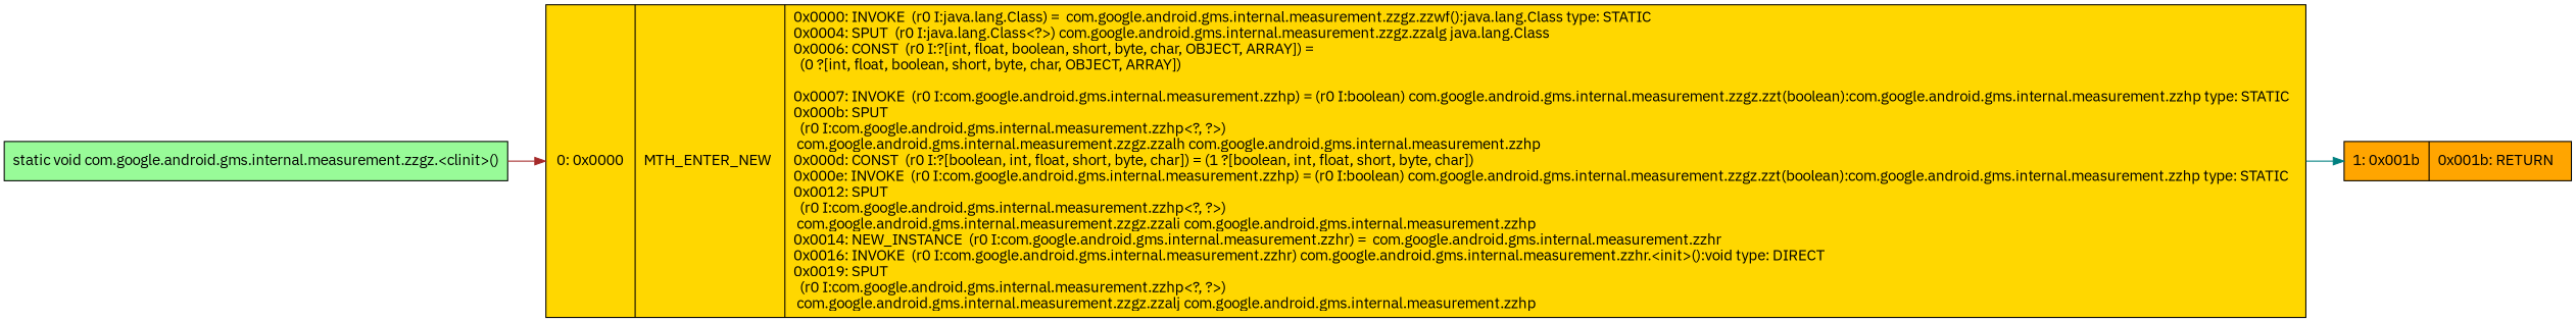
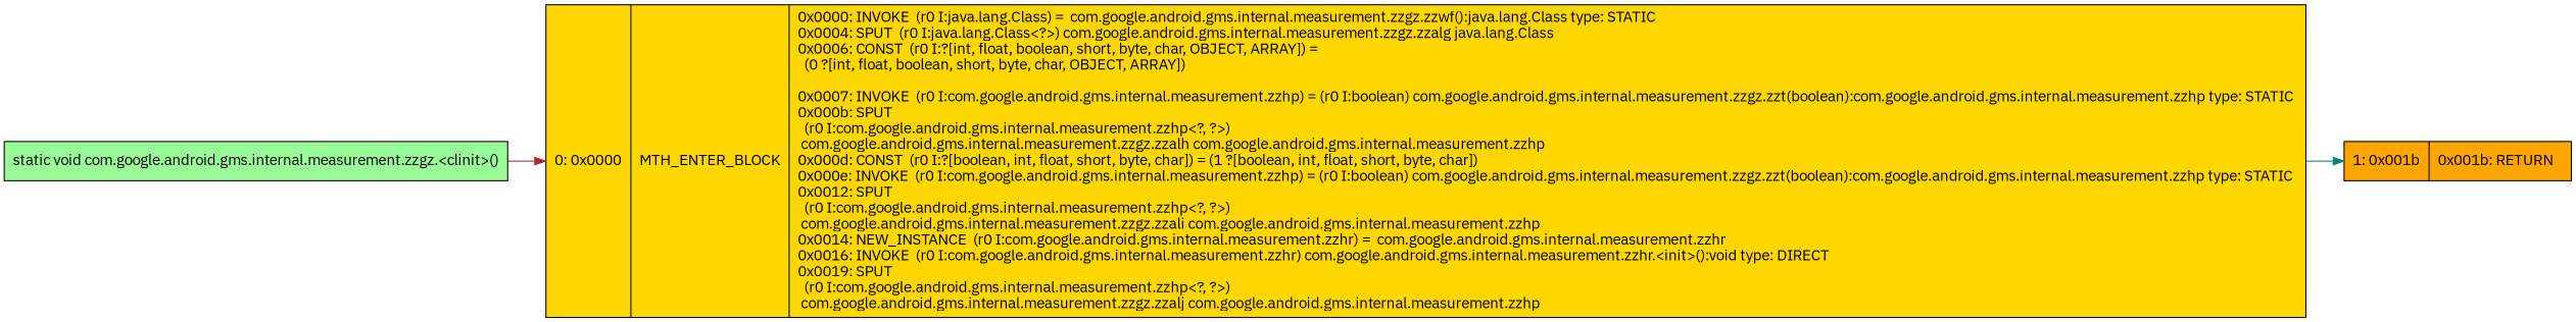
  digraph {
    rankdir=LR
    fontname="IBM Plex Sans"
    node [shape=record style=filled fontname="IBM Plex Sans"]
    edge [fontname="IBM Plex Sans"]
-   n1 [label="{0\:\ 0x0000|MTH_ENTER_NEW\l|0x0000: INVOKE  (r0 I:java.lang.Class) =  com.google.android.gms.internal.measurement.zzgz.zzwf():java.lang.Class type: STATIC \l0x0004: SPUT  (r0 I:java.lang.Class\<?\>) com.google.android.gms.internal.measurement.zzgz.zzalg java.lang.Class \l0x0006: CONST  (r0 I:?[int, float, boolean, short, byte, char, OBJECT, ARRAY]) = \l  (0 ?[int, float, boolean, short, byte, char, OBJECT, ARRAY])\l \l0x0007: INVOKE  (r0 I:com.google.android.gms.internal.measurement.zzhp) = (r0 I:boolean) com.google.android.gms.internal.measurement.zzgz.zzt(boolean):com.google.android.gms.internal.measurement.zzhp type: STATIC \l0x000b: SPUT  \l  (r0 I:com.google.android.gms.internal.measurement.zzhp\<?, ?\>)\l com.google.android.gms.internal.measurement.zzgz.zzalh com.google.android.gms.internal.measurement.zzhp \l0x000d: CONST  (r0 I:?[boolean, int, float, short, byte, char]) = (1 ?[boolean, int, float, short, byte, char]) \l0x000e: INVOKE  (r0 I:com.google.android.gms.internal.measurement.zzhp) = (r0 I:boolean) com.google.android.gms.internal.measurement.zzgz.zzt(boolean):com.google.android.gms.internal.measurement.zzhp type: STATIC \l0x0012: SPUT  \l  (r0 I:com.google.android.gms.internal.measurement.zzhp\<?, ?\>)\l com.google.android.gms.internal.measurement.zzgz.zzali com.google.android.gms.internal.measurement.zzhp \l0x0014: NEW_INSTANCE  (r0 I:com.google.android.gms.internal.measurement.zzhr) =  com.google.android.gms.internal.measurement.zzhr \l0x0016: INVOKE  (r0 I:com.google.android.gms.internal.measurement.zzhr) com.google.android.gms.internal.measurement.zzhr.\<init\>():void type: DIRECT \l0x0019: SPUT  \l  (r0 I:com.google.android.gms.internal.measurement.zzhp\<?, ?\>)\l com.google.android.gms.internal.measurement.zzgz.zzalj com.google.android.gms.internal.measurement.zzhp \l}" fillcolor=gold]
+   n1 [label="{0\:\ 0x0000|MTH_ENTER_BLOCK\l|0x0000: INVOKE  (r0 I:java.lang.Class) =  com.google.android.gms.internal.measurement.zzgz.zzwf():java.lang.Class type: STATIC \l0x0004: SPUT  (r0 I:java.lang.Class\<?\>) com.google.android.gms.internal.measurement.zzgz.zzalg java.lang.Class \l0x0006: CONST  (r0 I:?[int, float, boolean, short, byte, char, OBJECT, ARRAY]) = \l  (0 ?[int, float, boolean, short, byte, char, OBJECT, ARRAY])\l \l0x0007: INVOKE  (r0 I:com.google.android.gms.internal.measurement.zzhp) = (r0 I:boolean) com.google.android.gms.internal.measurement.zzgz.zzt(boolean):com.google.android.gms.internal.measurement.zzhp type: STATIC \l0x000b: SPUT  \l  (r0 I:com.google.android.gms.internal.measurement.zzhp\<?, ?\>)\l com.google.android.gms.internal.measurement.zzgz.zzalh com.google.android.gms.internal.measurement.zzhp \l0x000d: CONST  (r0 I:?[boolean, int, float, short, byte, char]) = (1 ?[boolean, int, float, short, byte, char]) \l0x000e: INVOKE  (r0 I:com.google.android.gms.internal.measurement.zzhp) = (r0 I:boolean) com.google.android.gms.internal.measurement.zzgz.zzt(boolean):com.google.android.gms.internal.measurement.zzhp type: STATIC \l0x0012: SPUT  \l  (r0 I:com.google.android.gms.internal.measurement.zzhp\<?, ?\>)\l com.google.android.gms.internal.measurement.zzgz.zzali com.google.android.gms.internal.measurement.zzhp \l0x0014: NEW_INSTANCE  (r0 I:com.google.android.gms.internal.measurement.zzhr) =  com.google.android.gms.internal.measurement.zzhr \l0x0016: INVOKE  (r0 I:com.google.android.gms.internal.measurement.zzhr) com.google.android.gms.internal.measurement.zzhr.\<init\>():void type: DIRECT \l0x0019: SPUT  \l  (r0 I:com.google.android.gms.internal.measurement.zzhp\<?, ?\>)\l com.google.android.gms.internal.measurement.zzgz.zzalj com.google.android.gms.internal.measurement.zzhp \l}" fillcolor=gold]
    n2 [label="{1\:\ 0x001b|0x001b: RETURN   \l}" fillcolor=orange]
    n3 [label="{static void com.google.android.gms.internal.measurement.zzgz.\<clinit\>() }" fillcolor=palegreen]
    n1 -> n2 [color=teal]
    n3 -> n1 [color=brown]
  }
